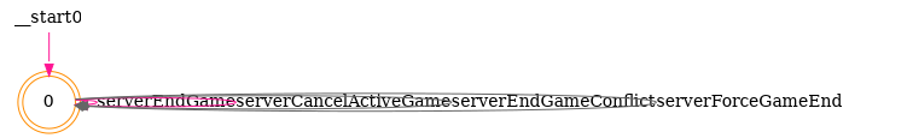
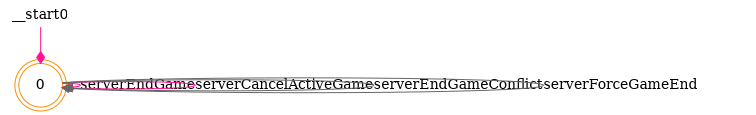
  digraph {
    node [color=darkorange]
    edge [color=deeppink arrowhead=normal]
    n1 [label=0 shape=doublecircle]
    __start0 [height=0 shape=none width=0]
    n1 -> n1 [label=serverEndGame arrowhead=onormal]
    n1 -> n1 [label=serverCancelActiveGame]
    n1 -> n1 [label=serverEndGameConflict color=gray40]
    n1 -> n1 [label=serverForceGameEnd color=gray40 arrowhead=diamond]
-   __start0 -> n1
+   __start0 -> n1 [arrowhead=diamond]
  }
